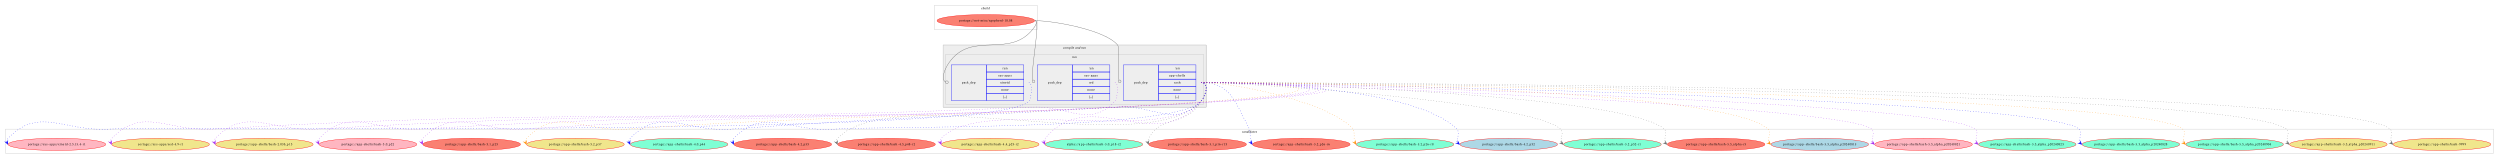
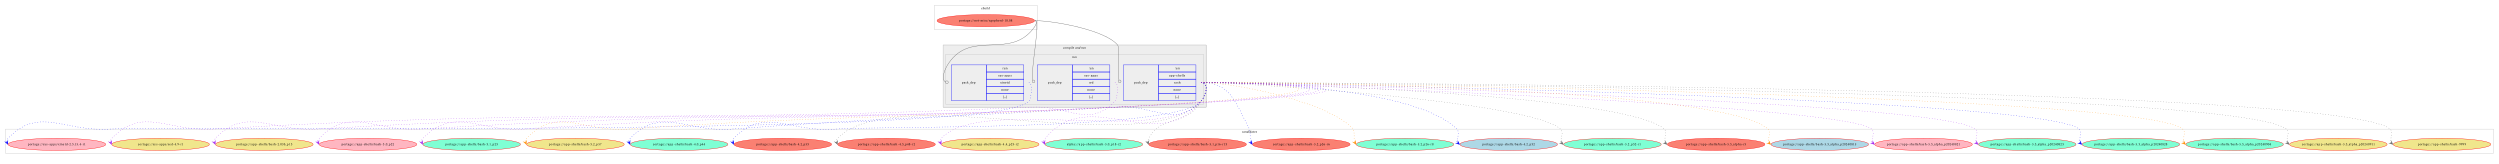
  digraph {
    compound=true
    concentrate=true
    fontname="PT Serif"
    fontsize=10
    newrank=true
    rankdir=TB
    ranksep=1.5
    node [color=red fillcolor=salmon fontname="PT Serif" fontsize=10 style=filled]
    edge [arrowhead=vee color=gray40 fontname="PT Serif" headport=w style=dotted tailport=e weight=100]
    n1 [label="portage://net-misc/sgopherd-18.08" width=4]
    n2 [color=blue label=<<TABLE BORDER="0" CELLBORDER="1" CELLSPACING="0" CELLPADDING="4" WIDTH="220"><TR><TD ROWSPAN="6" CELLPADDING="30">pack_dep</TD></TR><TR><TD WIDTH="110">run</TD></TR><TR><TD>app-shells</TD></TR><TR><TD>bash</TD></TR><TR><TD>none</TD></TR><TR><TD>[,,]</TD></TR></TABLE>> shape=none fillcolor="" style=""]
    n3 [color=blue label=<<TABLE BORDER="0" CELLBORDER="1" CELLSPACING="0" CELLPADDING="4" WIDTH="220"><TR><TD ROWSPAN="6" CELLPADDING="30">pack_dep</TD></TR><TR><TD WIDTH="110">run</TD></TR><TR><TD>sys-apps</TD></TR><TR><TD>sed</TD></TR><TR><TD>none</TD></TR><TR><TD>[,,]</TD></TR></TABLE>> shape=none fillcolor="" style=""]
    n4 [color=blue label=<<TABLE BORDER="0" CELLBORDER="1" CELLSPACING="0" CELLPADDING="4" WIDTH="220"><TR><TD ROWSPAN="6" CELLPADDING="30">pack_dep</TD></TR><TR><TD WIDTH="110">run</TD></TR><TR><TD>sys-apps</TD></TR><TR><TD>xinetd</TD></TR><TR><TD>none</TD></TR><TR><TD>[,,]</TD></TR></TABLE>> shape=none fillcolor="" style=""]
    n5 [fillcolor=khaki label="portage://app-shells/bash-9999" width=4]
    n6 [fillcolor=khaki label="portage://app-shells/bash-5.3_alpha_p20240911" width=4]
    n7 [fillcolor=aquamarine label="portage://app-shells/bash-5.3_alpha_p20240904" width=4]
    n8 [fillcolor=aquamarine label="portage://app-shells/bash-5.3_alpha_p20240828" width=4]
    n9 [fillcolor=aquamarine label="portage://app-shells/bash-5.3_alpha_p20240823" width=4]
    n10 [fillcolor=lightpink label="portage://app-shells/bash-5.3_alpha_p20240821" width=4]
    n11 [fillcolor=lightblue label="portage://app-shells/bash-5.3_alpha_p20240815" width=4]
    n12 [label="portage://app-shells/bash-5.3_alpha-r5" width=4]
    n13 [fillcolor=aquamarine label="portage://app-shells/bash-5.2_p32-r1" width=4]
    n14 [fillcolor=lightblue label="portage://app-shells/bash-4.2_p32" width=4]
    n15 [fillcolor=aquamarine label="portage://app-shells/bash-5.2_p26-r8" width=4]
    n16 [label="portage://app-shells/bash-5.2_p26-r6" width=4]
    n17 [label="portage://app-shells/bash-5.1_p16-r13" width=4]
    n18 [fillcolor=aquamarine label="alpha://app-shells/bash-5.0_p18-r2" width=4]
    n19 [fillcolor=khaki label="portage://app-shells/bash-4.4_p23-r2" width=4]
    n20 [label="portage://app-shells/bash-4.3_p48-r2" width=4]
    n21 [label="portage://app-shells/bash-4.2_p53" width=4]
    n22 [fillcolor=aquamarine label="portage://app-shells/bash-4.0_p44" width=4]
    n23 [fillcolor=khaki label="portage://app-shells/bash-3.2_p57" width=4]
-   n24 [label="portage://app-shells/bash-3.1_p23" width=4]
+   n24 [fillcolor=aquamarine label="portage://app-shells/bash-3.1_p23" width=4]
    n25 [fillcolor=lightpink label="portage://app-shells/bash-3.0_p22" width=4]
    n26 [fillcolor=khaki label="portage://app-shells/bash-2.05b_p13" width=4]
    n27 [fillcolor=khaki label="portage://sys-apps/sed-4.9-r1" width=4]
    n28 [fillcolor=lightpink label="portage://sys-apps/xinetd-2.3.15.4-r1" width=4]
    subgraph cluster_1 {
      color=gray
      label=<<i>ebuild</i>>
      n1
    }
    subgraph cluster_2 {
      color=gray
      label=<<i>dependencies</i>>
      subgraph cluster_3 {
        color=gray
        fillcolor="#eeeeee"
        label=<<i>compile</i>>
        style=filled
      }
      subgraph cluster_4 {
        color=gray
        fillcolor="#eeeeee"
        label=<<i>compile and run</i>>
        style=filled
      }
      subgraph cluster_5 {
        color=gray
        fillcolor="#eeeeee"
        label=<<i>run</i>>
        style=filled
        subgraph sub_6 {
          color=gray
          fillcolor="#eeeeee"
          label=<<i>run</i>>
          style=filled
          n2
        }
        subgraph sub_7 {
          color=gray
          fillcolor="#eeeeee"
          label=<<i>run</i>>
          style=filled
          n3
        }
        subgraph sub_8 {
          color=gray
          fillcolor="#eeeeee"
          label=<<i>run</i>>
          style=filled
          n4
        }
      }
    }
    subgraph cluster_9 {
      color=gray
      label=<<i>candidates</i>>
      rank=same
      subgraph sub_10 {
        color=black
        label=<<i>candidates</i>>
        nodesep=1
        rank=same
        n5
        n6
        n7
        n8
        n9
        n10
        n11
        n12
        n13
        n14
        n15
        n16
        n17
        n18
        n19
        n20
        n21
        n22
        n23
        n24
        n25
        n26
      }
      subgraph sub_11 {
        color=black
        label=<<i>candidates</i>>
        nodesep=1
        rank=same
        n27
      }
      subgraph sub_12 {
        color=black
        label=<<i>candidates</i>>
        nodesep=1
        rank=same
        n28
      }
    }
    n1 -> n2 [arrowhead=odot style=solid weight=20]
    n1 -> n3 [arrowhead=odot style=solid weight=20]
    n1 -> n4 [arrowhead=odot style=solid weight=20]
    n2 -> n5
    n2 -> n6
    n2 -> n7 [color=darkorange]
    n2 -> n8 [color=blue]
    n2 -> n9 [color=purple]
    n2 -> n10 [color=purple]
    n2 -> n11 [color=darkorange]
    n2 -> n12
    n2 -> n13
    n2 -> n14 [color=blue]
    n2 -> n15 [color=darkorange]
    n2 -> n16 [color=blue]
    n2 -> n17
    n2 -> n18 [color=purple]
    n2 -> n19 [color=purple]
    n2 -> n20
    n2 -> n21 [color=blue]
    n2 -> n22 [color=blue]
    n2 -> n23 [color=darkorange]
    n2 -> n24 [color=purple]
    n2 -> n25 [color=purple]
    n2 -> n26 [color=purple]
    n3 -> n27 [color=purple]
    n4 -> n28 [color=blue]
  }
